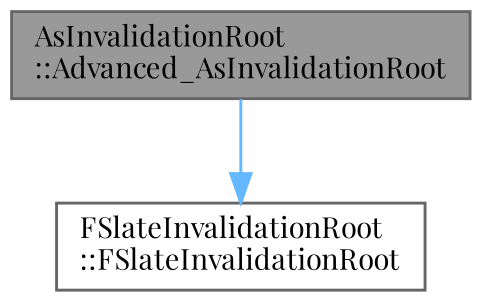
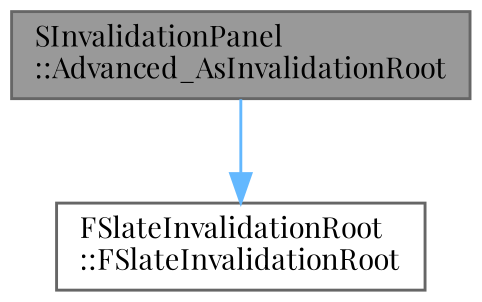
  digraph {
    rankdir=TB
    fontname="Playfair Display"
    node [fontname="Playfair Display" fontsize=10 shape=box style=filled]
-   n1 [color=gray40 fillcolor=grey60 fontcolor=black height=0.2 label="AsInvalidationRoot\l::Advanced_AsInvalidationRoot" width=0.4]
+   n1 [color=gray40 fillcolor=grey60 fontcolor=black height=0.2 label="SInvalidationPanel\l::Advanced_AsInvalidationRoot" width=0.4]
    n2 [color=grey40 fillcolor=white height=0.2 label="FSlateInvalidationRoot\l::FSlateInvalidationRoot" width=0.4]
    n1 -> n2 [color=steelblue1 fontname="Playfair Display" fontsize=10 labelfontname=Helvetica labelfontsize=10 style=solid]
  }
